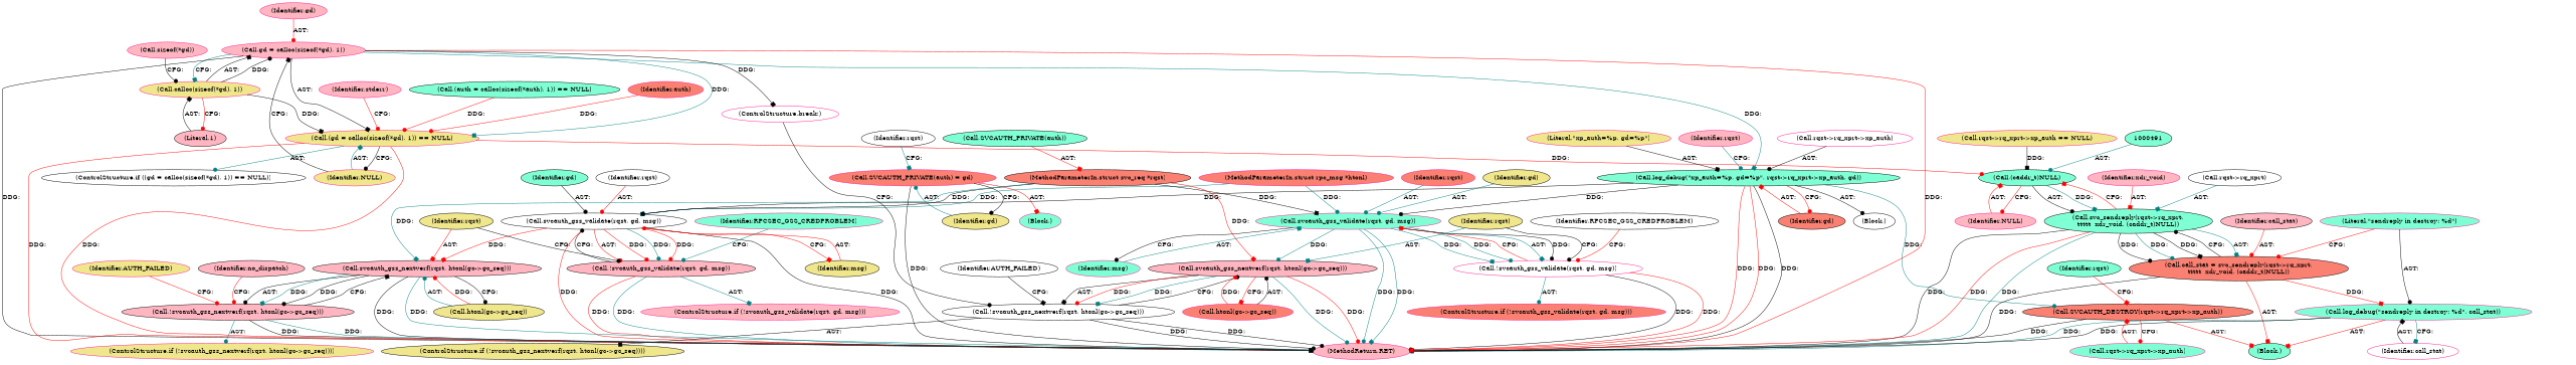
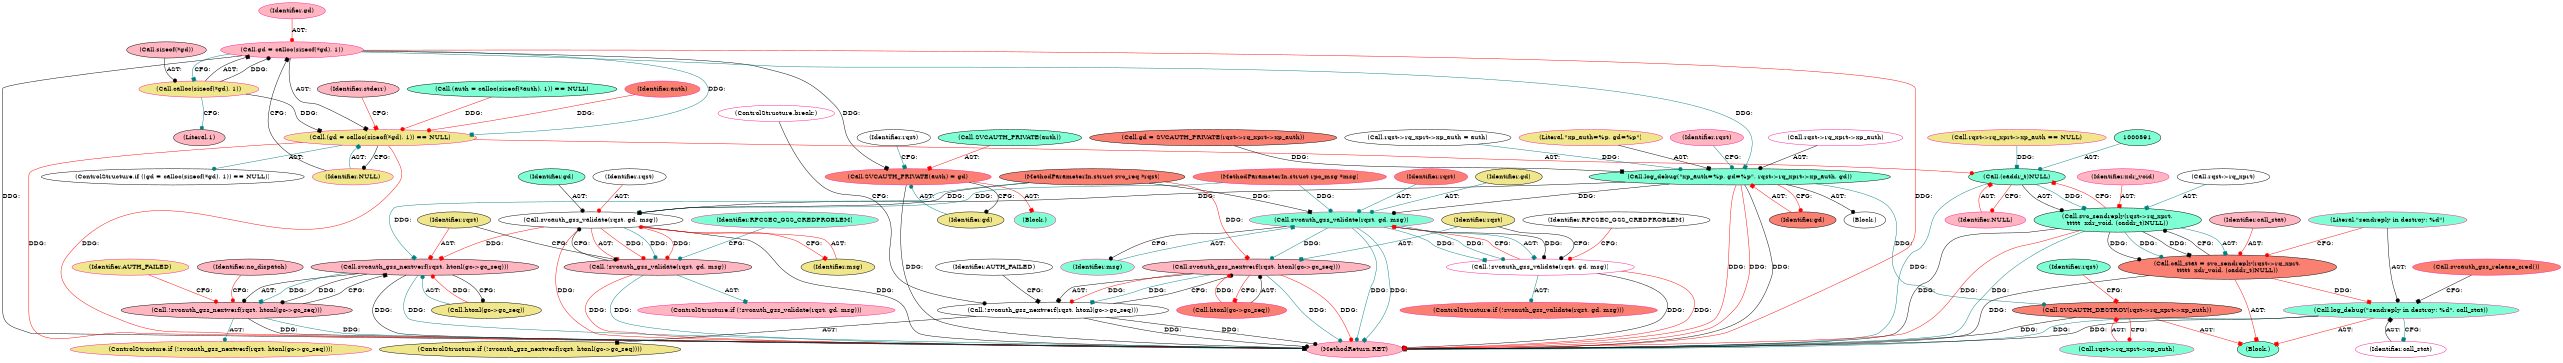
  digraph {
    node [color=black fillcolor=lightpink style=filled]
    edge [arrowhead=dot color=black]
    n1 [color=deeppink label="(Call,gd = calloc(sizeof(*gd), 1))"]
    n2 [color=deeppink fillcolor=khaki label="(Call,calloc(sizeof(*gd), 1))"]
    n3 [color=deeppink fillcolor=khaki label="(Call,(gd = calloc(sizeof(*gd), 1)) == NULL)"]
    n4 [color=deeppink fillcolor=salmon label="(Call,SVCAUTH_PRIVATE(auth) = gd)"]
    n5 [fillcolor=aquamarine label="(Call,log_debug(\"xp_auth=%p, gd=%p\", rqst->rq_xprt->xp_auth, gd))"]
    n6 [color=deeppink label="(MethodReturn,RET)"]
    n7 [label="(Literal,1)"]
    n8 [fillcolor=aquamarine label="(Call,(caddr_t)NULL)"]
    n9 [fillcolor=white label="(ControlStructure,if ((gd = calloc(sizeof(*gd), 1)) == NULL))"]
    n10 [color=deeppink fillcolor=khaki label="(Identifier,NULL)"]
    n11 [fillcolor=khaki label="(Identifier,gd)"]
    n12 [color=deeppink fillcolor=aquamarine label="(Block,)"]
    n13 [color=deeppink fillcolor=aquamarine label="(Call,svcauth_gss_validate(rqst, gd, msg))"]
    n14 [fillcolor=white label="(Call,svcauth_gss_validate(rqst, gd, msg))"]
    n15 [fillcolor=salmon label="(Call,SVCAUTH_DESTROY(rqst->rq_xprt->xp_auth))"]
    n16 [fillcolor=salmon label="(Identifier,gd)"]
    n17 [fillcolor=white label="(Block,)"]
    n18 [fillcolor=aquamarine label="(Call,svc_sendreply(rqst->rq_xprt,\n\t\t\t\t\t  xdr_void, (caddr_t)NULL))"]
    n19 [color=deeppink label="(Identifier,NULL)"]
    n20 [fillcolor=salmon label="(Call,call_stat = svc_sendreply(rqst->rq_xprt,\n\t\t\t\t\t  xdr_void, (caddr_t)NULL))"]
    n21 [color=deeppink fillcolor=aquamarine label="(Call,log_debug(\"sendreply in destroy: %d\", call_stat))"]
    n22 [fillcolor=aquamarine label="(Block,)"]
    n23 [color=deeppink fillcolor=white label="(Identifier,call_stat)"]
    n24 [color=deeppink fillcolor=white label="(Call,!svcauth_gss_validate(rqst, gd, msg))"]
    n25 [label="(Call,svcauth_gss_nextverf(rqst, htonl(gc->gc_seq)))"]
    n26 [color=deeppink fillcolor=aquamarine label="(Identifier,msg)"]
    n27 [label="(Call,!svcauth_gss_validate(rqst, gd, msg))"]
    n28 [label="(Call,svcauth_gss_nextverf(rqst, htonl(gc->gc_seq)))"]
    n29 [fillcolor=khaki label="(Identifier,msg)"]
    n30 [color=deeppink fillcolor=aquamarine label="(Call,rqst->rq_xprt->xp_auth)"]
    n31 [color=deeppink fillcolor=salmon label="(ControlStructure,if (!svcauth_gss_validate(rqst, gd, msg)))"]
    n32 [fillcolor=white label="(Call,!svcauth_gss_nextverf(rqst, htonl(gc->gc_seq)))"]
    n33 [color=deeppink fillcolor=salmon label="(Call,htonl(gc->gc_seq))"]
    n34 [fillcolor=khaki label="(ControlStructure,if (!svcauth_gss_nextverf(rqst, htonl(gc->gc_seq))))"]
    n35 [color=deeppink label="(ControlStructure,if (!svcauth_gss_validate(rqst, gd, msg)))"]
    n36 [label="(Call,!svcauth_gss_nextverf(rqst, htonl(gc->gc_seq)))"]
    n37 [fillcolor=khaki label="(Call,htonl(gc->gc_seq))"]
    n38 [color=deeppink fillcolor=khaki label="(ControlStructure,if (!svcauth_gss_nextverf(rqst, htonl(gc->gc_seq))))"]
    n39 [fillcolor=khaki label="(Identifier,rqst)"]
    n40 [fillcolor=white label="(Identifier,rqst)"]
    n41 [fillcolor=white label="(Call,rqst->rq_xprt)"]
    n42 [color=deeppink label="(Identifier,rqst)"]
    n43 [fillcolor=aquamarine label="(Call,(auth = calloc(sizeof(*auth), 1)) == NULL)"]
    n44 [fillcolor=aquamarine label="(Identifier,rqst)"]
    n45 [label="(Identifier,call_stat)"]
    n46 [fillcolor=white label="(Identifier,RPCSEC_GSS_CREDPROBLEM)"]
    n47 [fillcolor=aquamarine label="(Identifier,gd)"]
-   n48 [color=deeppink fillcolor=salmon label="(MethodParameterIn,struct rpc_msg *htonl)"]
-   n49 [color=deeppink label="(Call,sizeof(*gd))"]
+   n48 [color=deeppink fillcolor=salmon label="(MethodParameterIn,struct rpc_msg *msg)"]
+   n49 [label="(Call,sizeof(*gd))"]
    n50 [color=deeppink fillcolor=white label="(Call,rqst->rq_xprt->xp_auth)"]
    n51 [fillcolor=aquamarine label="(Call,SVCAUTH_PRIVATE(auth))"]
    n52 [fillcolor=salmon label="(MethodParameterIn,struct svc_req *rqst)"]
    n53 [color=deeppink fillcolor=salmon label="(Identifier,auth)"]
    n54 [color=deeppink fillcolor=salmon label="(Identifier,rqst)"]
    n55 [color=deeppink label="(Identifier,xdr_void)"]
    n56 [color=deeppink label="(Identifier,gd)"]
-   n58 [color=deeppink label="(Identifier,stderr)"]
+   n57 [fillcolor=salmon label="(Call,gd = SVCAUTH_PRIVATE(rqst->rq_xprt->xp_auth))"]
+   n58 [label="(Identifier,stderr)"]
    n59 [fillcolor=khaki label="(Identifier,rqst)"]
    n60 [color=deeppink fillcolor=white label="(ControlStructure,break;)"]
    n61 [fillcolor=white label="(Identifier,rqst)"]
    n62 [color=deeppink fillcolor=khaki label="(Identifier,AUTH_FAILED)"]
    n63 [fillcolor=khaki label="(Identifier,gd)"]
    n64 [color=deeppink fillcolor=khaki label="(Call,rqst->rq_xprt->xp_auth == NULL)"]
+   n65 [fillcolor=white label="(Call,rqst->rq_xprt->xp_auth = auth)"]
+   n66 [color=deeppink fillcolor=salmon label="(Call,svcauth_gss_release_cred())"]
    n67 [fillcolor=white label="(Identifier,AUTH_FAILED)"]
    n68 [color=deeppink fillcolor=khaki label="(Literal,\"xp_auth=%p, gd=%p\")"]
    n69 [label="(Identifier,no_dispatch)"]
    n70 [color=deeppink fillcolor=aquamarine label="(Identifier,RPCSEC_GSS_CREDPROBLEM)"]
    n71 [color=deeppink fillcolor=aquamarine label="(Literal,\"sendreply in destroy: %d\")"]
-   1000591 [fillcolor=aquamarine label=1000491]
+   1000591 [fillcolor=aquamarine]
    n1 -> n2 [arrowhead=box color=teal label="CFG: "]
    n1 -> n3 [arrowhead=box label="AST: "]
    n1 -> n3 [arrowhead=box color=teal label="DDG: "]
-   n1 -> n60 [arrowhead=box label="DDG: "]
+   n1 -> n4 [arrowhead=box label="DDG: "]
    n1 -> n5 [arrowhead=box color=teal label="DDG: "]
    n1 -> n6 [arrowhead=box label="DDG: "]
    n1 -> n6 [color=red label="DDG: "]
    n2 -> n1 [arrowhead=box label="AST: "]
    n2 -> n1 [label="DDG: "]
    n2 -> n3 [arrowhead=box label="DDG: "]
-   n2 -> n7 [color=red label="CFG: "]
+   n2 -> n7 [color=teal label="CFG: "]
    n3 -> n6 [arrowhead=box color=red label="DDG: "]
    n3 -> n6 [arrowhead=box color=red label="DDG: "]
-   n3 -> n8 [color=red label="DDG: "]
+   n3 -> n8 [color=red label="AST: "]
    n3 -> n9 [color=teal label="AST: "]
    n3 -> n10 [label="CFG: "]
    n4 -> n6 [arrowhead=box label="DDG: "]
    n4 -> n11 [label="CFG: "]
    n4 -> n12 [arrowhead=box color=red label="AST: "]
    n5 -> n6 [arrowhead=box color=red label="DDG: "]
    n5 -> n6 [color=red label="DDG: "]
    n5 -> n6 [arrowhead=box label="DDG: "]
    n5 -> n13 [label="DDG: "]
    n5 -> n14 [arrowhead=box label="DDG: "]
    n5 -> n15 [color=teal label="DDG: "]
    n5 -> n16 [color=red label="CFG: "]
    n5 -> n17 [label="AST: "]
-   n7 -> n2 [arrowhead=box label="AST: "]
+   n8 -> n6 [arrowhead=box color=teal label="DDG: "]
    n8 -> n18 [label="AST: "]
    n8 -> n18 [arrowhead=box color=teal label="DDG: "]
    n8 -> n19 [color=red label="CFG: "]
    n10 -> n1 [arrowhead=box label="CFG: "]
    n10 -> n3 [arrowhead=box color=teal label="AST: "]
    n11 -> n4 [color=teal label="AST: "]
    n13 -> n6 [color=teal label="DDG: "]
    n13 -> n6 [arrowhead=box color=teal label="DDG: "]
    n13 -> n24 [arrowhead=box color=teal label="AST: "]
    n13 -> n24 [label="DDG: "]
    n13 -> n24 [arrowhead=box color=teal label="DDG: "]
    n13 -> n24 [color=teal label="DDG: "]
    n13 -> n25 [color=teal label="DDG: "]
    n13 -> n26 [label="CFG: "]
    n14 -> n6 [arrowhead=box color=red label="DDG: "]
    n14 -> n6 [arrowhead=box label="DDG: "]
    n14 -> n27 [color=red label="AST: "]
    n14 -> n27 [color=red label="DDG: "]
    n14 -> n27 [color=teal label="DDG: "]
    n14 -> n27 [color=red label="DDG: "]
    n14 -> n28 [arrowhead=box color=red label="DDG: "]
    n14 -> n29 [arrowhead=box color=red label="CFG: "]
    n15 -> n6 [arrowhead=box label="DDG: "]
    n15 -> n22 [arrowhead=box color=red label="AST: "]
    n15 -> n30 [color=red label="CFG: "]
    n16 -> n5 [arrowhead=box color=red label="AST: "]
    n18 -> n6 [arrowhead=box color=teal label="DDG: "]
    n18 -> n6 [label="DDG: "]
    n18 -> n6 [color=red label="DDG: "]
    n18 -> n8 [arrowhead=box color=red label="CFG: "]
    n18 -> n20 [arrowhead=box color=teal label="AST: "]
    n18 -> n20 [label="DDG: "]
    n18 -> n20 [color=teal label="DDG: "]
    n18 -> n20 [arrowhead=box label="DDG: "]
    n19 -> n8 [arrowhead=box color=red label="AST: "]
    n20 -> n6 [label="DDG: "]
    n20 -> n18 [label="CFG: "]
    n20 -> n21 [arrowhead=box color=red label="DDG: "]
    n20 -> n22 [arrowhead=box color=red label="AST: "]
    n21 -> n6 [arrowhead=box color=teal label="DDG: "]
    n21 -> n6 [label="DDG: "]
    n21 -> n22 [arrowhead=box color=red label="AST: "]
    n21 -> n23 [arrowhead=box color=teal label="CFG: "]
    n23 -> n21 [arrowhead=box label="AST: "]
    n24 -> n6 [label="DDG: "]
    n24 -> n6 [arrowhead=box color=red label="DDG: "]
    n24 -> n13 [arrowhead=box color=red label="CFG: "]
    n24 -> n31 [color=teal label="AST: "]
    n25 -> n6 [color=teal label="DDG: "]
    n25 -> n6 [color=red label="DDG: "]
    n25 -> n32 [arrowhead=box label="AST: "]
    n25 -> n32 [color=red label="DDG: "]
    n25 -> n32 [arrowhead=box color=teal label="DDG: "]
    n25 -> n33 [arrowhead=box color=red label="CFG: "]
    n26 -> n13 [arrowhead=box color=teal label="AST: "]
    n27 -> n6 [color=teal label="DDG: "]
    n27 -> n6 [arrowhead=box color=red label="DDG: "]
    n27 -> n14 [label="CFG: "]
    n27 -> n35 [arrowhead=box color=teal label="AST: "]
    n28 -> n6 [arrowhead=box label="DDG: "]
    n28 -> n6 [color=teal label="DDG: "]
    n28 -> n36 [label="AST: "]
    n28 -> n36 [arrowhead=box color=teal label="DDG: "]
    n28 -> n36 [label="DDG: "]
    n28 -> n37 [label="CFG: "]
    n29 -> n14 [color=red label="AST: "]
    n30 -> n15 [arrowhead=box color=red label="AST: "]
    n32 -> n6 [label="DDG: "]
    n32 -> n6 [label="DDG: "]
    n32 -> n25 [label="CFG: "]
    n32 -> n34 [arrowhead=box label="AST: "]
    n33 -> n25 [label="AST: "]
    n33 -> n25 [color=red label="DDG: "]
    n36 -> n6 [arrowhead=box color=teal label="DDG: "]
    n36 -> n6 [arrowhead=box label="DDG: "]
    n36 -> n28 [arrowhead=box label="CFG: "]
    n36 -> n38 [color=teal label="AST: "]
    n37 -> n28 [color=teal label="AST: "]
    n37 -> n28 [color=red label="DDG: "]
    n39 -> n27 [label="CFG: "]
    n39 -> n28 [arrowhead=box color=red label="AST: "]
    n40 -> n14 [color=red label="AST: "]
    n41 -> n18 [arrowhead=box color=teal label="AST: "]
    n42 -> n5 [color=teal label="CFG: "]
    n43 -> n3 [color=red label="DDG: "]
    n44 -> n15 [arrowhead=box color=red label="CFG: "]
    n45 -> n20 [color=red label="AST: "]
    n46 -> n24 [color=red label="CFG: "]
    n47 -> n14 [label="AST: "]
    n48 -> n13 [color=teal label="DDG: "]
    n48 -> n14 [arrowhead=box color=teal label="DDG: "]
-   n49 -> n2 [label="CFG: "]
+   n49 -> n2 [label="AST: "]
    n50 -> n5 [label="AST: "]
-   n51 -> n52 [arrowhead=box color=red label="AST: "]
+   n51 -> n4 [arrowhead=box color=red label="AST: "]
    n52 -> n13 [arrowhead=box label="DDG: "]
    n52 -> n14 [label="DDG: "]
    n52 -> n25 [arrowhead=box color=red label="DDG: "]
    n52 -> n28 [arrowhead=box color=teal label="DDG: "]
    n53 -> n3 [color=red label="DDG: "]
    n54 -> n13 [color=teal label="AST: "]
    n55 -> n18 [arrowhead=box color=red label="AST: "]
    n56 -> n1 [color=red label="AST: "]
-   n58 -> n3 [color=red label="CFG: "]
+   n57 -> n5 [arrowhead=box label="DDG: "]
+   n58 -> n3 [arrowhead=box color=red label="CFG: "]
    n59 -> n24 [label="CFG: "]
    n59 -> n25 [arrowhead=box color=teal label="AST: "]
    n60 -> n32 [label="CFG: "]
    n61 -> n4 [arrowhead=box color=teal label="CFG: "]
    n62 -> n36 [color=red label="CFG: "]
    n63 -> n13 [color=teal label="AST: "]
-   n64 -> n8 [arrowhead=box label="DDG: "]
+   n64 -> n8 [arrowhead=box color=teal label="DDG: "]
+   n65 -> n5 [color=teal label="DDG: "]
+   n66 -> n21 [arrowhead=box label="CFG: "]
    n67 -> n32 [arrowhead=box label="CFG: "]
    n68 -> n5 [arrowhead=box label="AST: "]
    n69 -> n36 [color=red label="CFG: "]
    n70 -> n27 [color=teal label="CFG: "]
    n71 -> n20 [color=red label="CFG: "]
    n71 -> n21 [label="AST: "]
    1000591 -> n8 [color=teal label="AST: "]
  }
